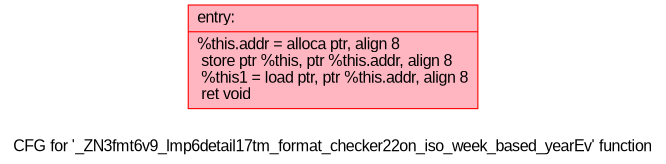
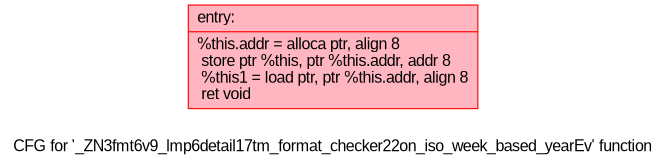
  digraph {
    label="CFG for '_ZN3fmt6v9_lmp6detail17tm_format_checker22on_iso_week_based_yearEv' function"
    fontname="Liberation Sans"
-   n1 [color=red fillcolor=lightpink fontname="Liberation Sans" label="{entry:\l|  %this.addr = alloca ptr, align 8\l  store ptr %this, ptr %this.addr, align 8\l  %this1 = load ptr, ptr %this.addr, align 8\l  ret void\l}" shape=record style=filled]
+   n1 [color=red fillcolor=lightpink fontname="Liberation Sans" label="{entry:\l|  %this.addr = alloca ptr, align 8\l  store ptr %this, ptr %this.addr, addr 8\l  %this1 = load ptr, ptr %this.addr, align 8\l  ret void\l}" shape=record style=filled]
  }
